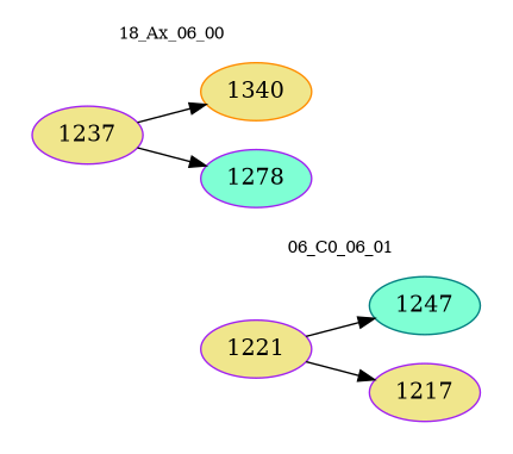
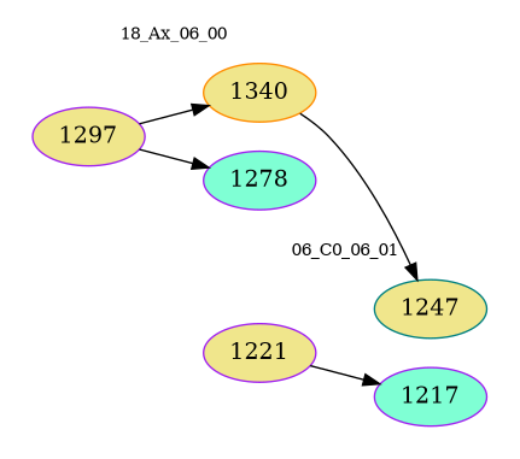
  digraph {
    rankdir=LR
    node [color=purple fillcolor=khaki style=filled]
    edge [color=black]
-   n1 [label=1237]
+   n1 [label=1297]
    n2 [fillcolor=aquamarine label=1278]
    n3 [color=darkorange label=1340]
    n4 [label=1221]
-   n5 [label=1217]
-   n6 [color=teal fillcolor=aquamarine label=1247]
+   n5 [fillcolor=aquamarine label=1217]
+   n6 [color=teal label=1247]
    subgraph cluster_1 {
      color=white
      fontsize=10
      label="18_Ax_06_00"
      n1
      n2
      n3
    }
    subgraph cluster_2 {
      color=white
      fontsize=10
      label="06_C0_06_01"
      n4
      n5
      n6
    }
    n1 -> n2
    n1 -> n3
    n4 -> n5
-   n4 -> n6
+   n3 -> n6
  }
